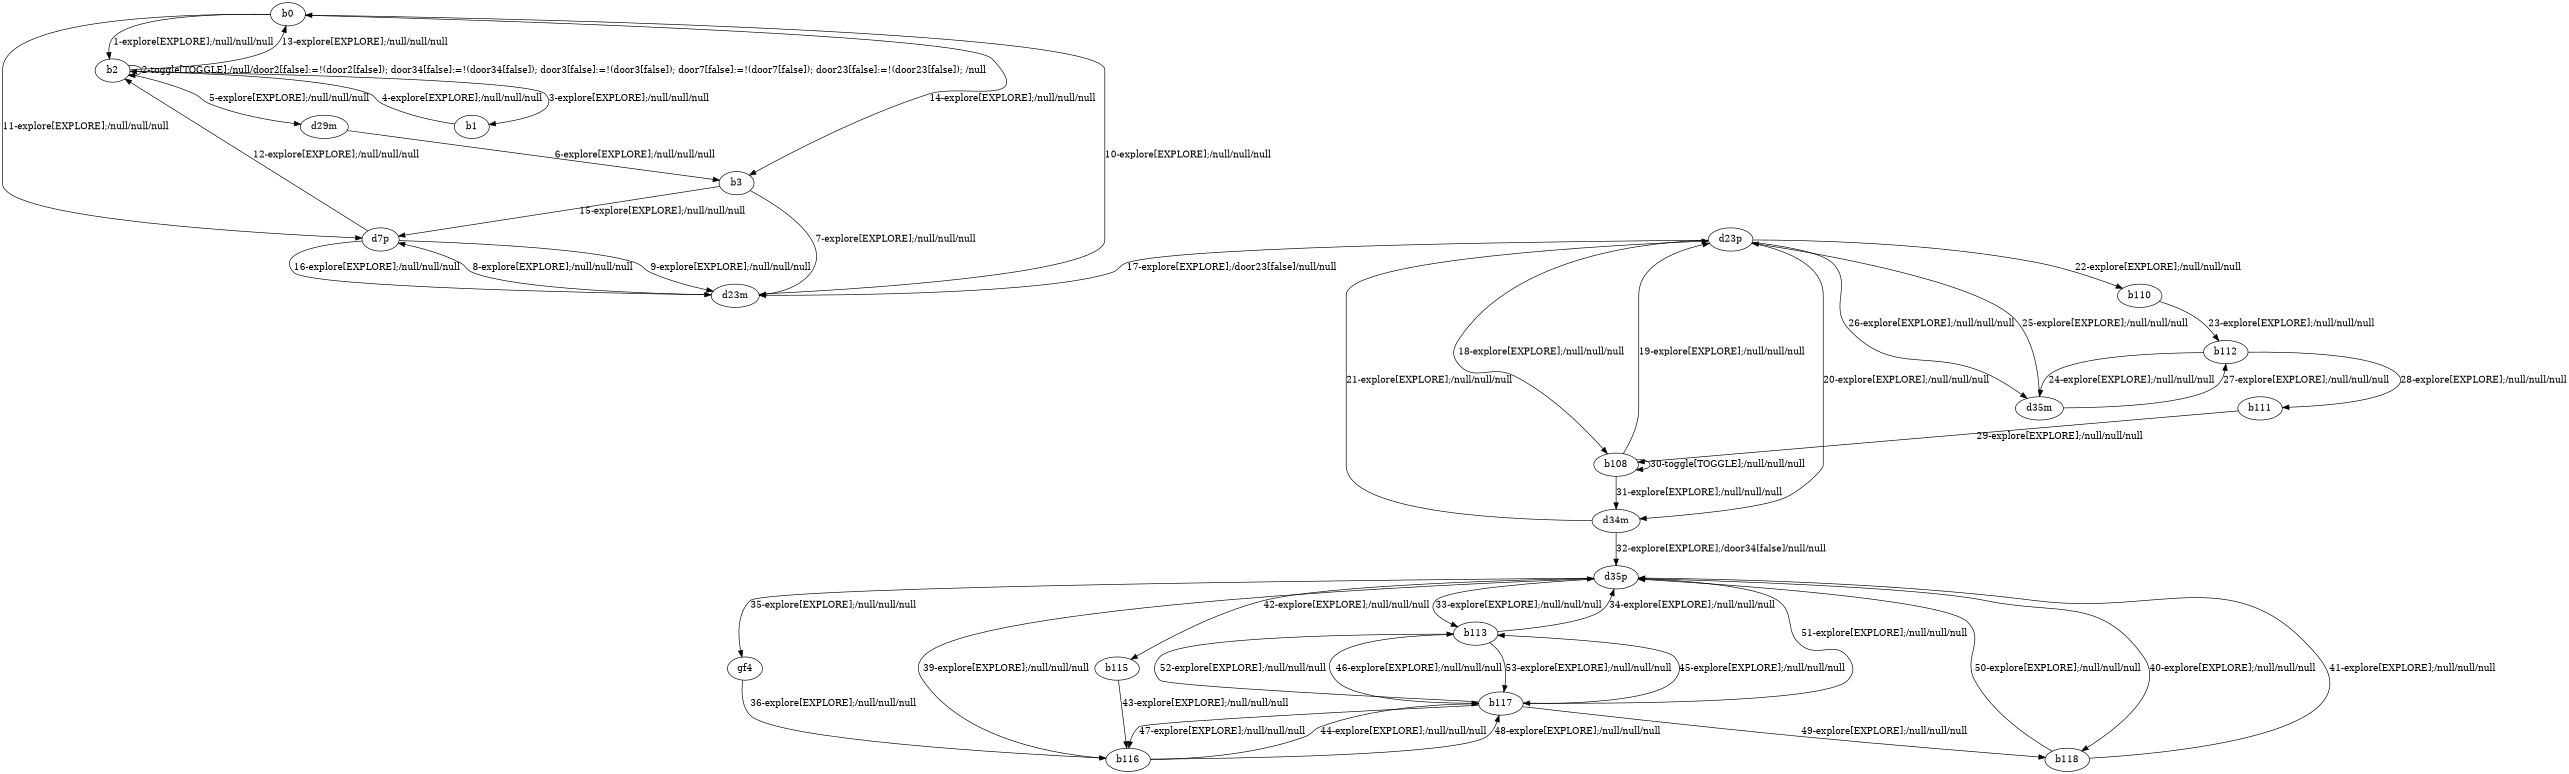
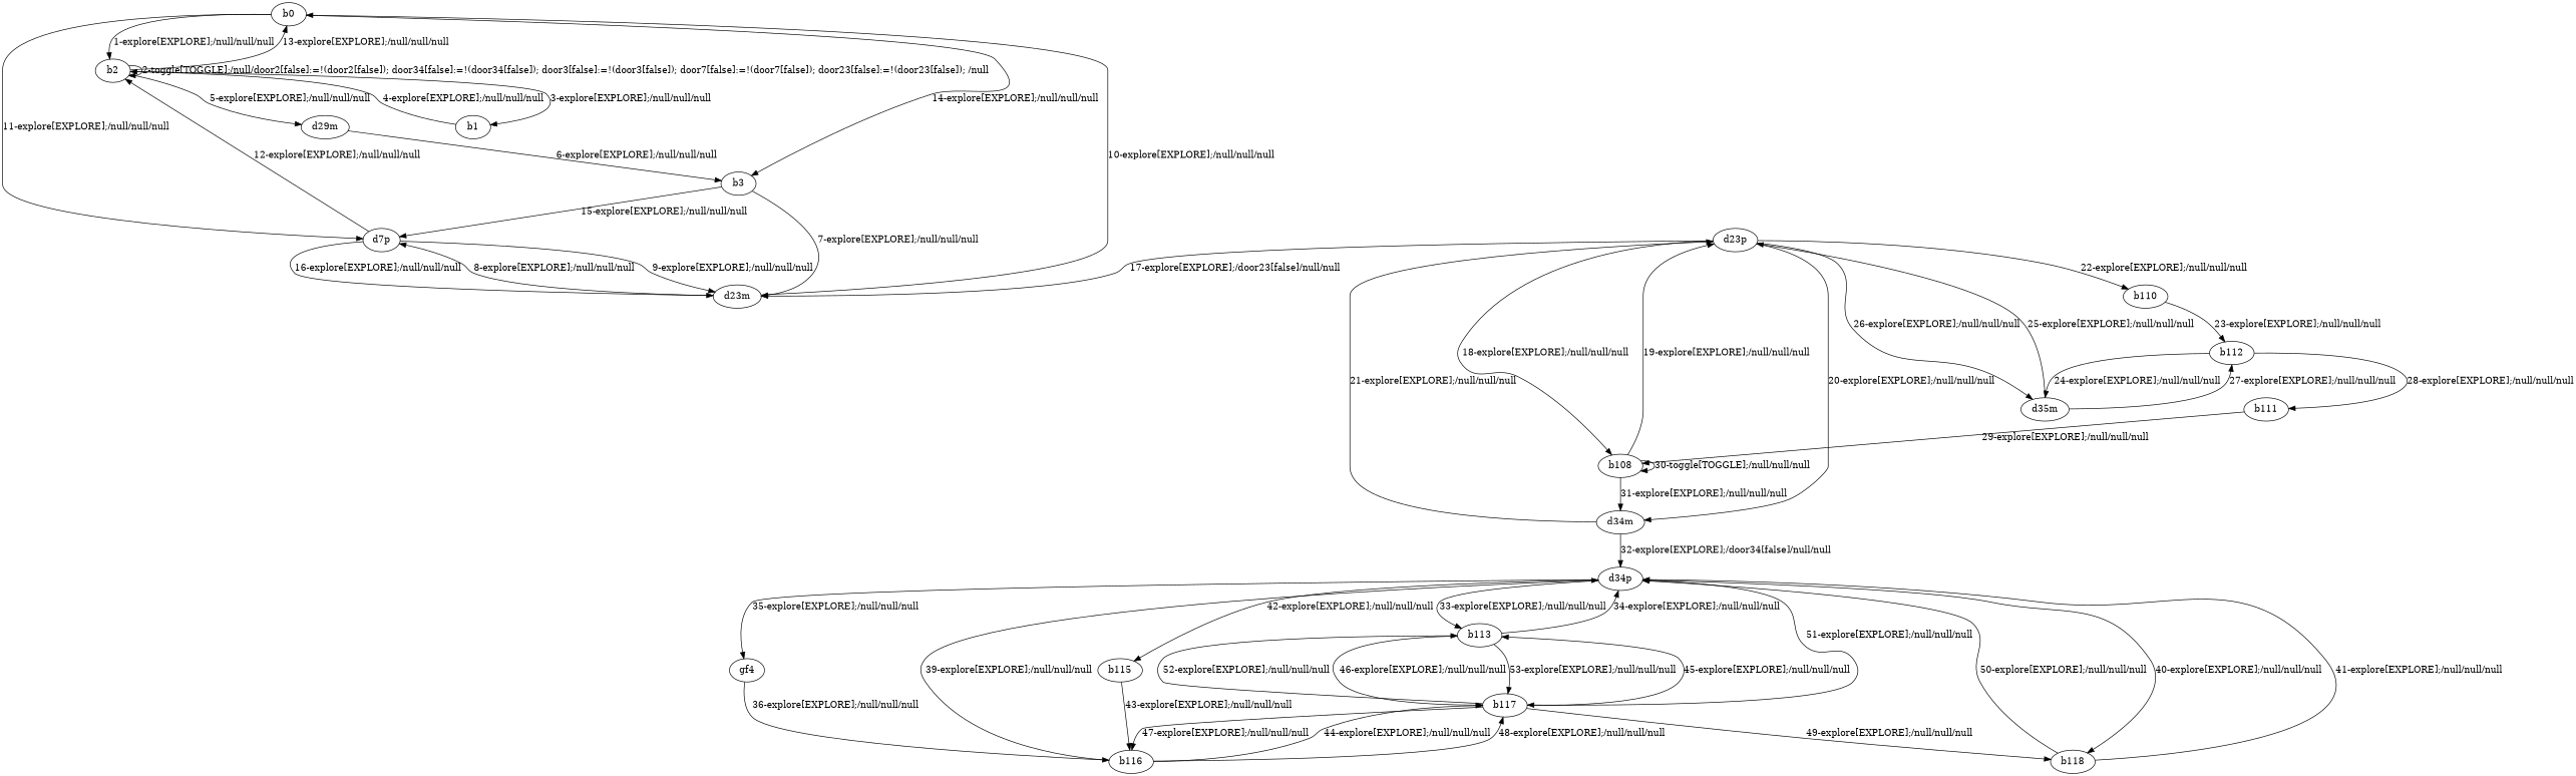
  digraph {
    b0
    b2
    b3
    d7p
    b1
    d29m
    d23m
    d23p
    b108
    d34m
    b110
    d35m
-   d34p [label=d35p]
+   d34p
    b112
    b113
    gf4
    b118
    b115
    b117
    b111
    b116
    b0 -> b2 [label="1-explore[EXPLORE];/null/null/null"]
    b0 -> b3 [label="14-explore[EXPLORE];/null/null/null"]
    b0 -> d7p [label="11-explore[EXPLORE];/null/null/null"]
    b2 -> b0 [label="13-explore[EXPLORE];/null/null/null"]
    b2 -> b2 [label="2-toggle[TOGGLE];/null/door2[false]:=!(door2[false]); door34[false]:=!(door34[false]); door3[false]:=!(door3[false]); door7[false]:=!(door7[false]); door23[false]:=!(door23[false]); /null"]
    b2 -> b1 [label="3-explore[EXPLORE];/null/null/null"]
    b2 -> d29m [label="5-explore[EXPLORE];/null/null/null"]
    b3 -> d7p [label="15-explore[EXPLORE];/null/null/null"]
    b3 -> d23m [label="7-explore[EXPLORE];/null/null/null"]
    d7p -> b2 [label="12-explore[EXPLORE];/null/null/null"]
    d7p -> d23m [label="9-explore[EXPLORE];/null/null/null"]
    d7p -> d23m [label="16-explore[EXPLORE];/null/null/null"]
    b1 -> b2 [label="4-explore[EXPLORE];/null/null/null"]
    d29m -> b3 [label="6-explore[EXPLORE];/null/null/null"]
    d23m -> b0 [label="10-explore[EXPLORE];/null/null/null"]
    d23m -> d7p [label="8-explore[EXPLORE];/null/null/null"]
    d23p -> d23m [label="17-explore[EXPLORE];/door23[false]/null/null"]
    d23p -> b108 [label="18-explore[EXPLORE];/null/null/null"]
    d23p -> d34m [label="20-explore[EXPLORE];/null/null/null"]
    d23p -> b110 [label="22-explore[EXPLORE];/null/null/null"]
    d23p -> d35m [label="26-explore[EXPLORE];/null/null/null"]
    b108 -> d23p [label="19-explore[EXPLORE];/null/null/null"]
    b108 -> b108 [label="30-toggle[TOGGLE];/null/null/null"]
    b108 -> d34m [label="31-explore[EXPLORE];/null/null/null"]
    d34m -> d23p [label="21-explore[EXPLORE];/null/null/null"]
    d34m -> d34p [label="32-explore[EXPLORE];/door34[false]/null/null"]
    b110 -> b112 [label="23-explore[EXPLORE];/null/null/null"]
    d35m -> d23p [label="25-explore[EXPLORE];/null/null/null"]
    d35m -> b112 [label="27-explore[EXPLORE];/null/null/null"]
    d34p -> b113 [label="33-explore[EXPLORE];/null/null/null"]
    d34p -> gf4 [label="35-explore[EXPLORE];/null/null/null"]
    d34p -> b118 [label="40-explore[EXPLORE];/null/null/null"]
    d34p -> b115 [label="42-explore[EXPLORE];/null/null/null"]
    d34p -> b117 [label="51-explore[EXPLORE];/null/null/null"]
    b112 -> d35m [label="24-explore[EXPLORE];/null/null/null"]
    b112 -> b111 [label="28-explore[EXPLORE];/null/null/null"]
    b113 -> d34p [label="34-explore[EXPLORE];/null/null/null"]
    b113 -> b117 [label="46-explore[EXPLORE];/null/null/null"]
    b113 -> b117 [label="53-explore[EXPLORE];/null/null/null"]
    gf4 -> b116 [label="36-explore[EXPLORE];/null/null/null"]
    b118 -> d34p [label="41-explore[EXPLORE];/null/null/null"]
    b118 -> d34p [label="50-explore[EXPLORE];/null/null/null"]
    b115 -> b116 [label="43-explore[EXPLORE];/null/null/null"]
    b117 -> b113 [label="45-explore[EXPLORE];/null/null/null"]
    b117 -> b113 [label="52-explore[EXPLORE];/null/null/null"]
    b117 -> b118 [label="49-explore[EXPLORE];/null/null/null"]
    b117 -> b116 [label="47-explore[EXPLORE];/null/null/null"]
    b111 -> b108 [label="29-explore[EXPLORE];/null/null/null"]
    b116 -> d34p [label="39-explore[EXPLORE];/null/null/null"]
    b116 -> b117 [label="44-explore[EXPLORE];/null/null/null"]
    b116 -> b117 [label="48-explore[EXPLORE];/null/null/null"]
  }
